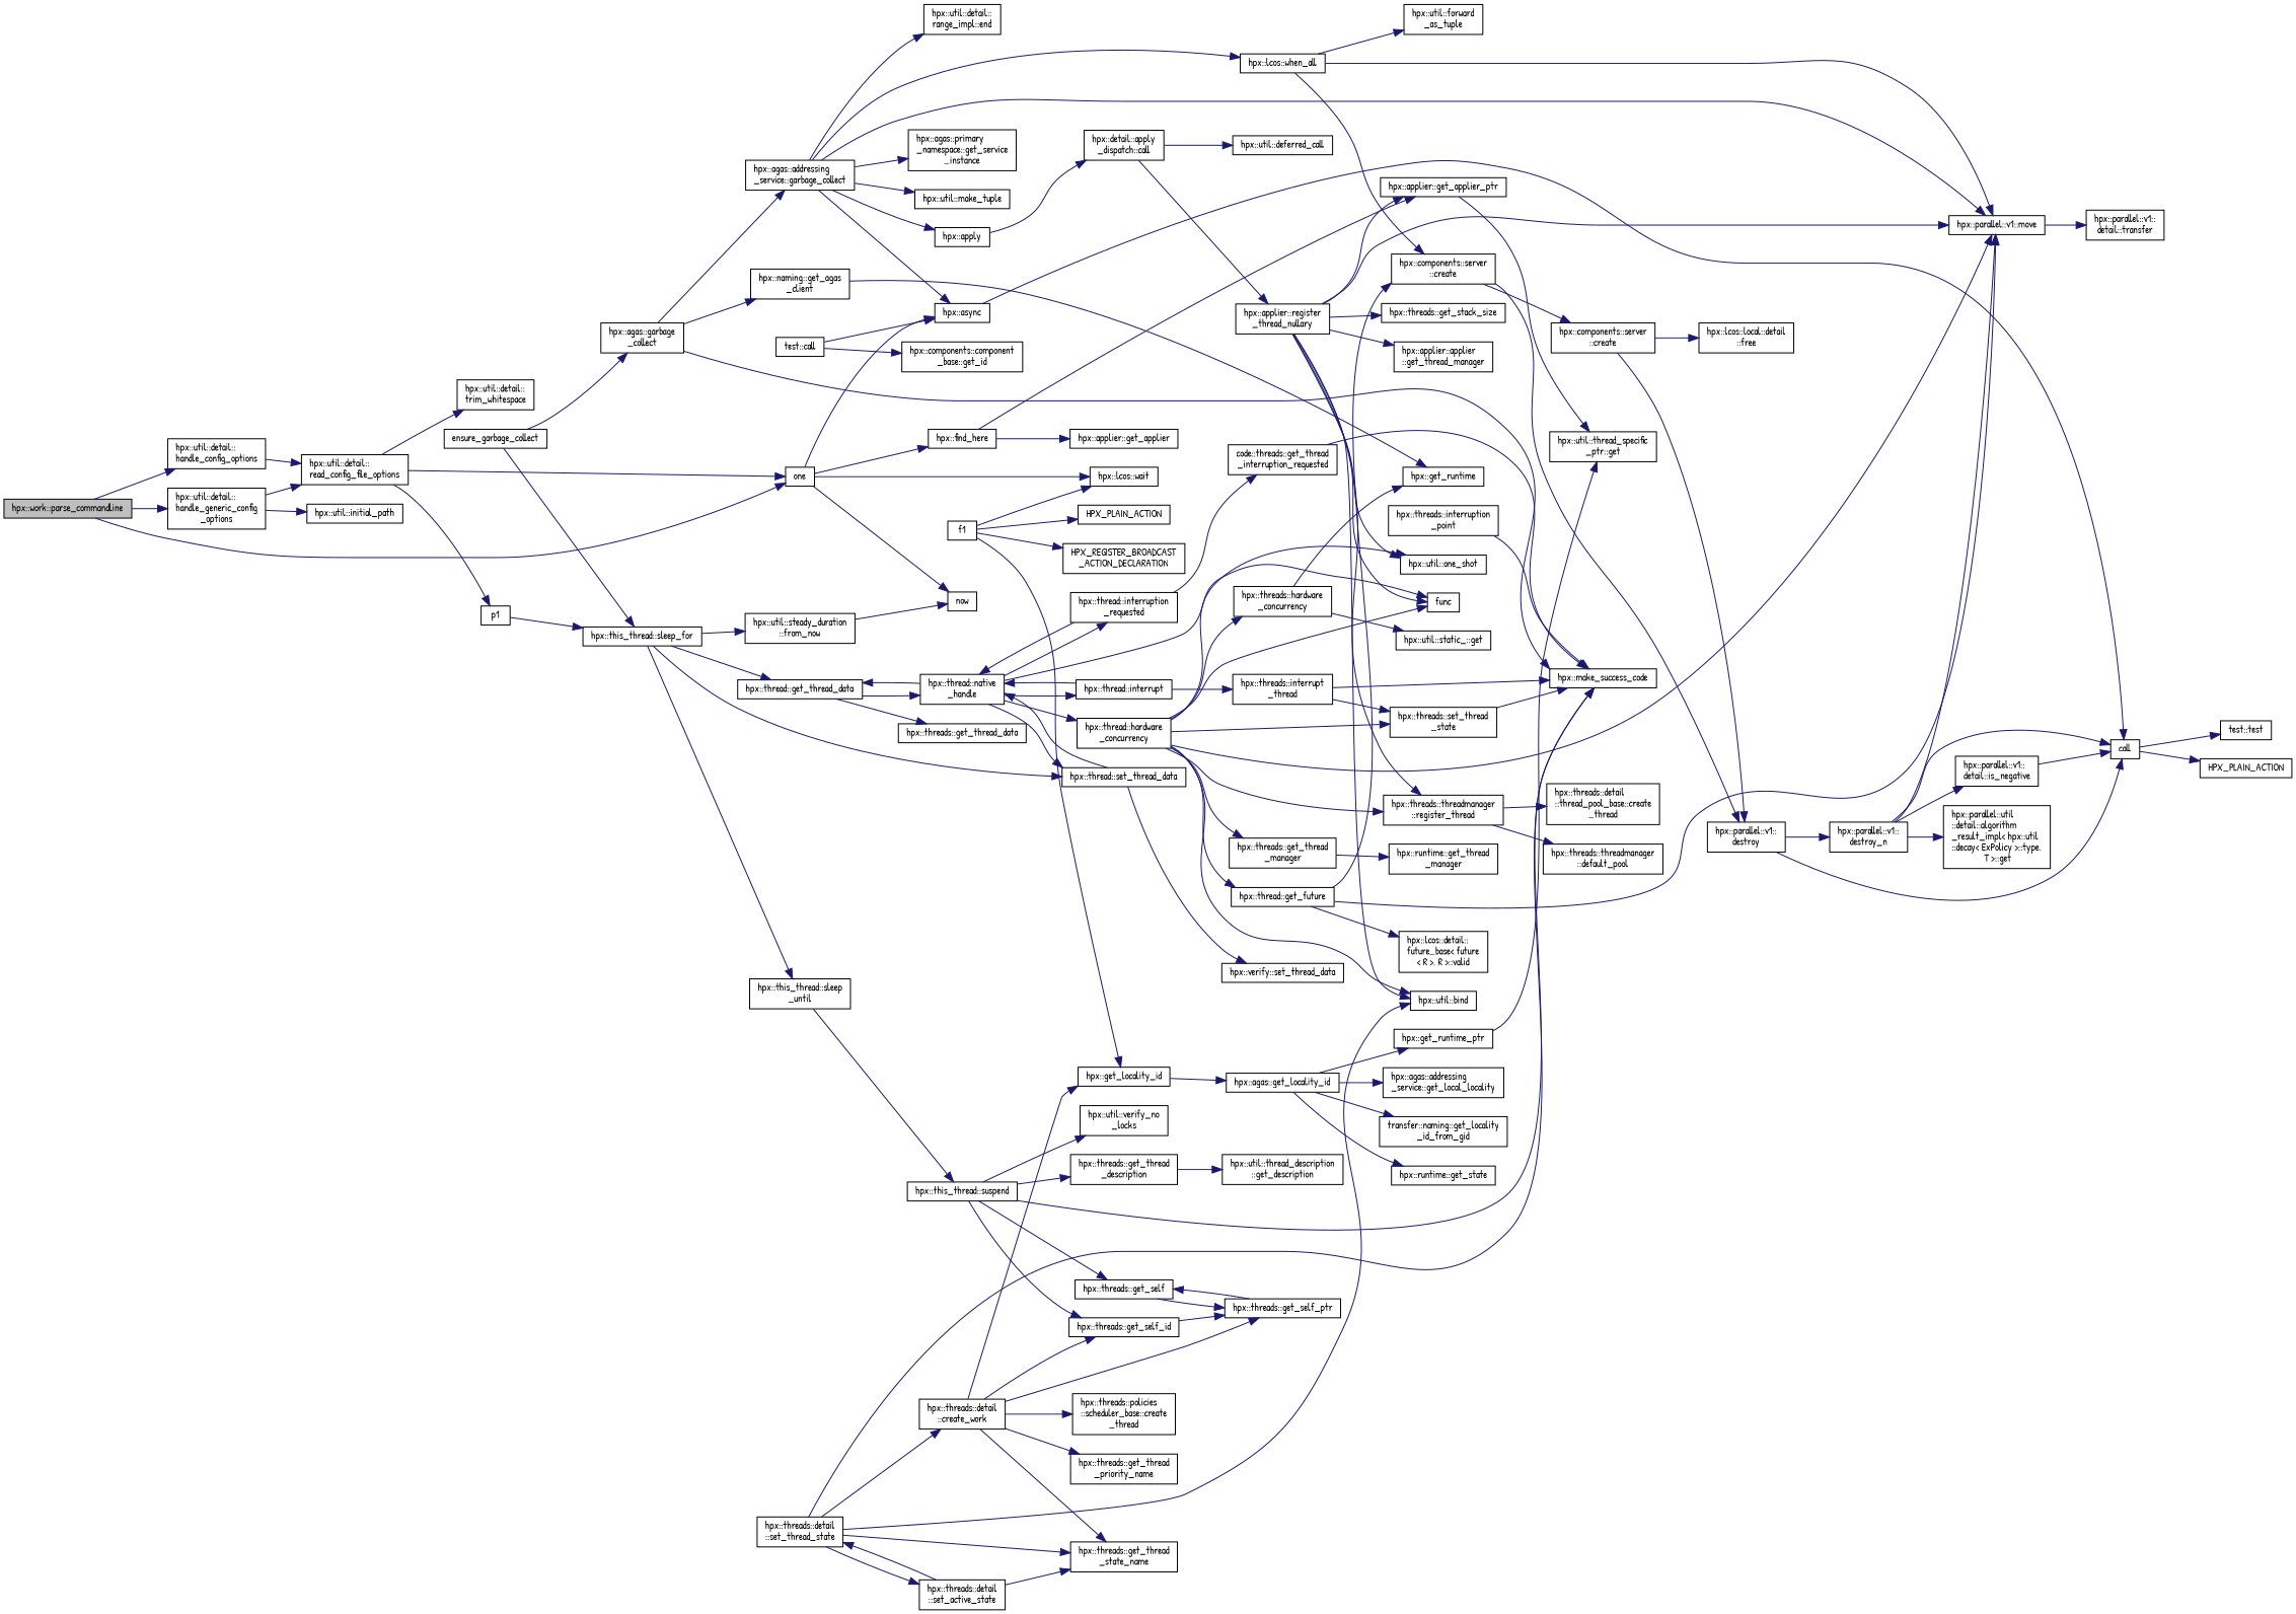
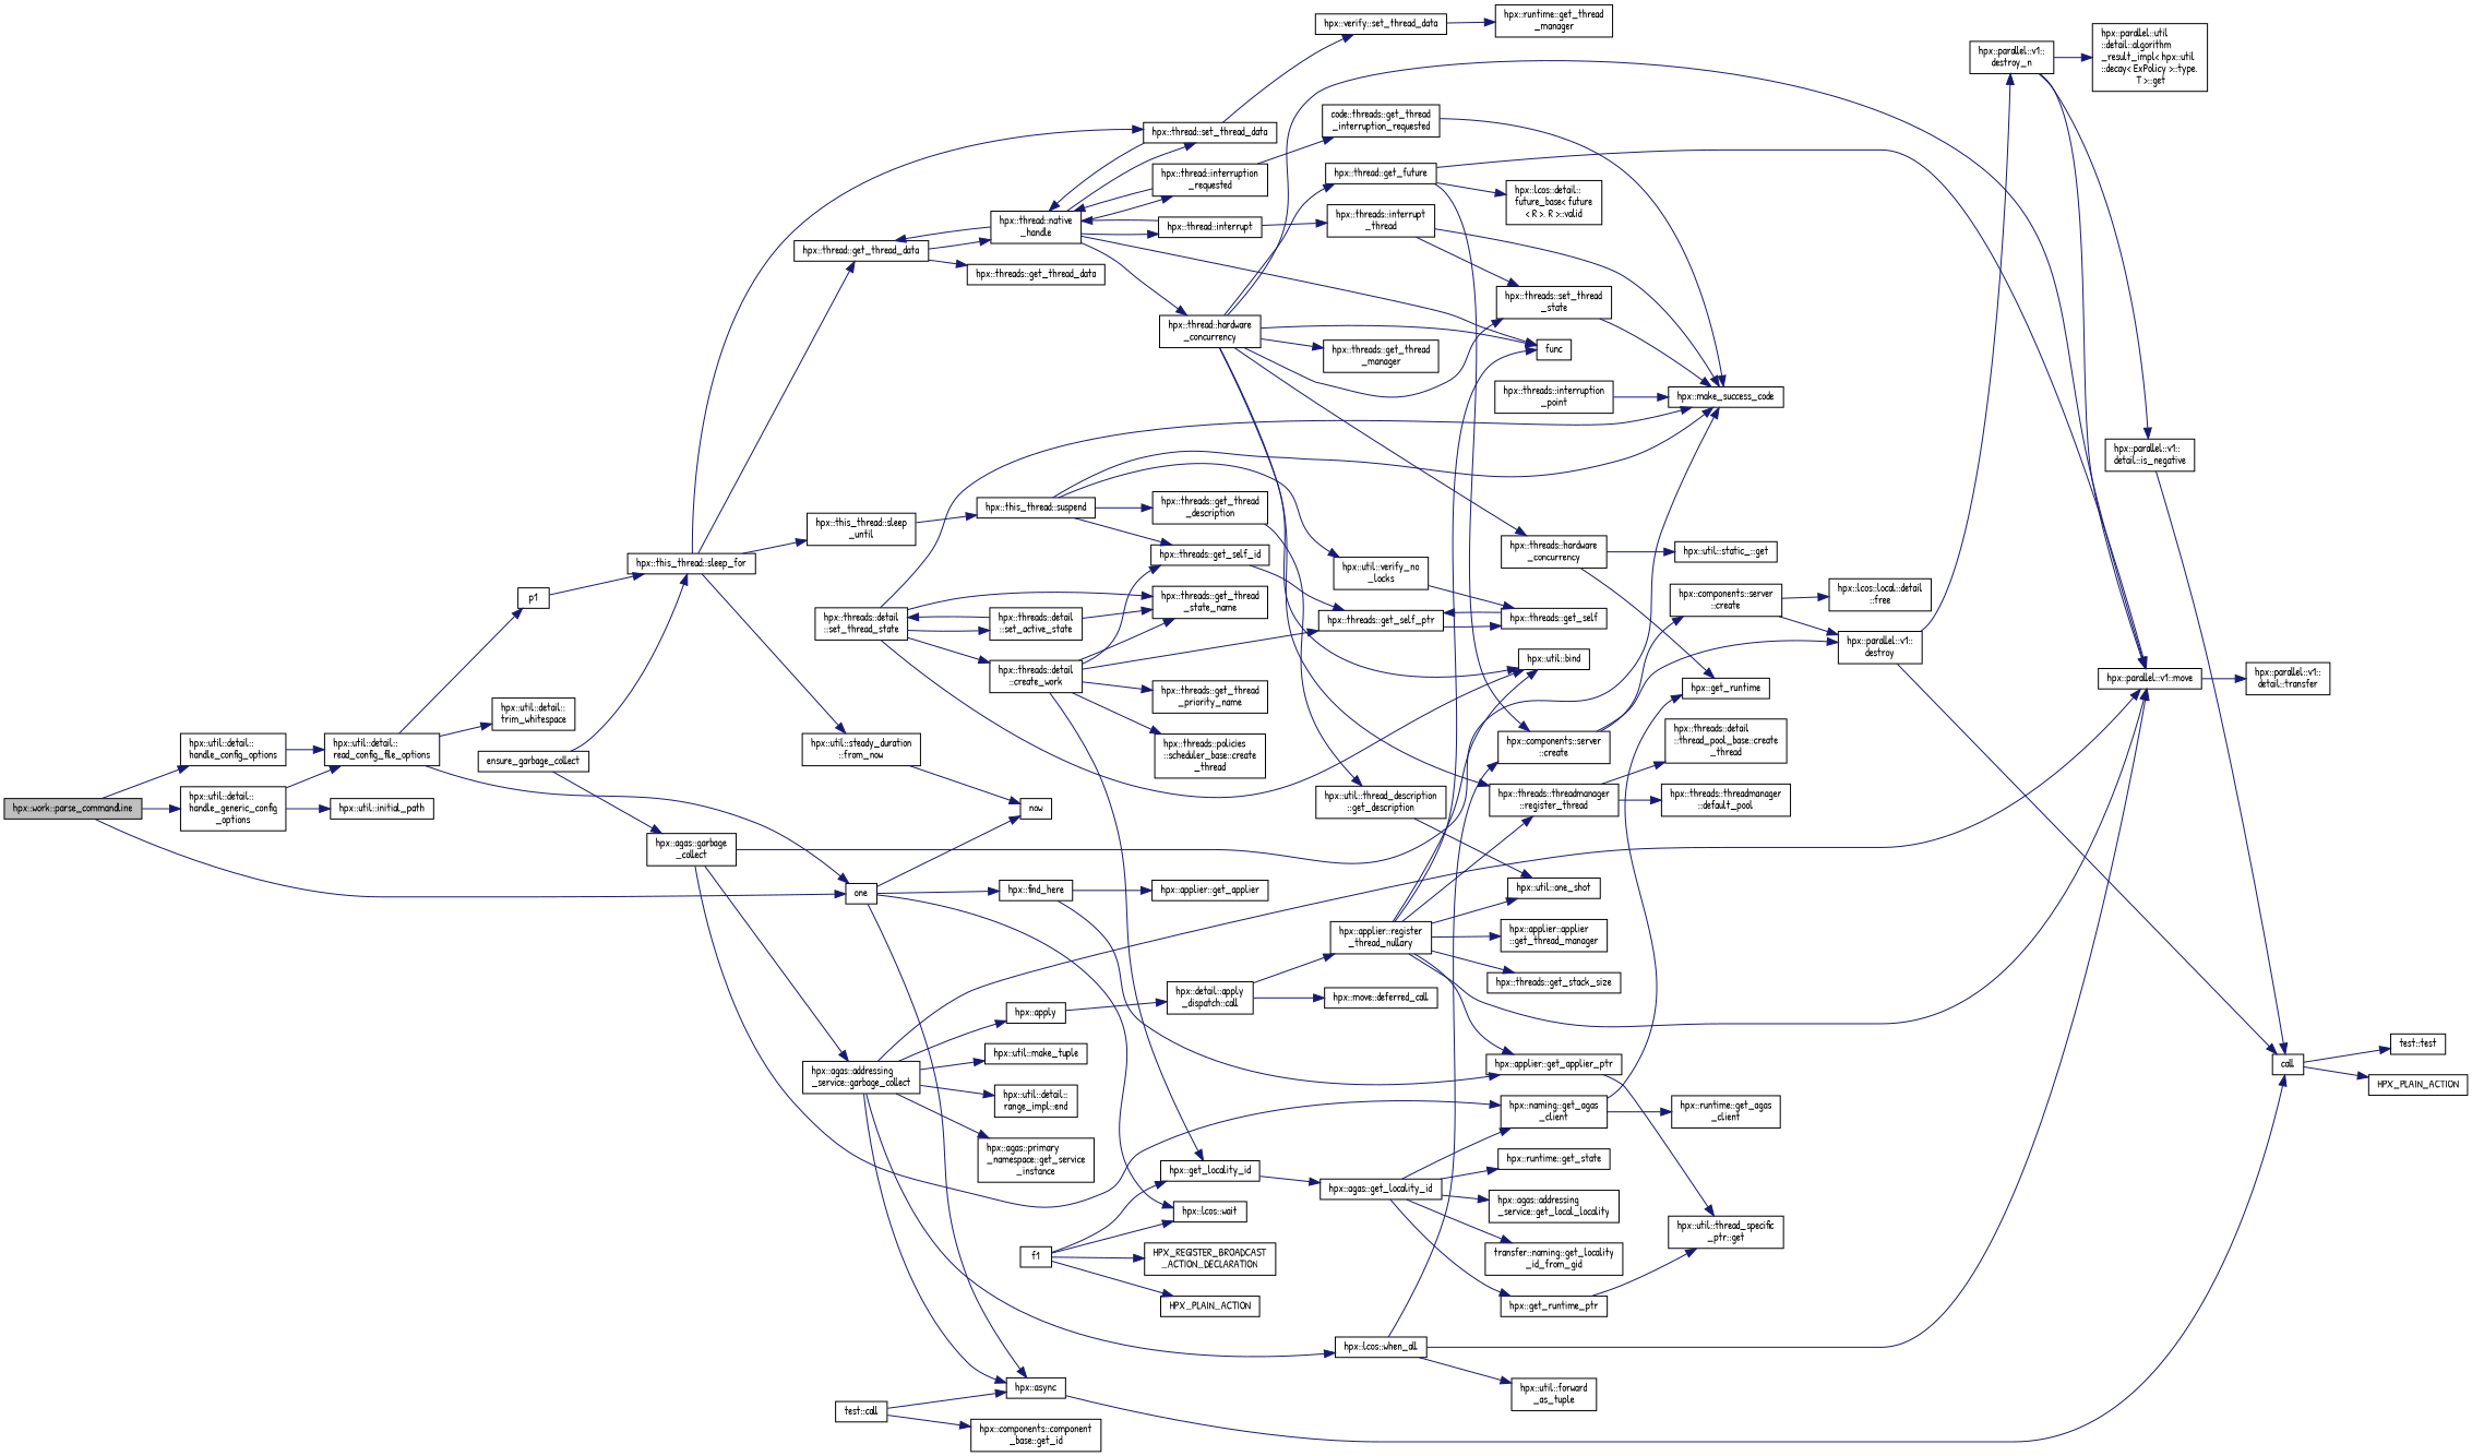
  digraph {
    fontname="Patrick Hand"
    rankdir=LR
    node [color=black fillcolor=white fontname="Patrick Hand" fontsize=10 shape=record style=filled]
    edge [color=midnightblue fontname="Patrick Hand" fontsize=10 labelfontname=Helvetica labelfontsize=10 style=solid]
    n1 [fillcolor=grey75 fontcolor=black height=0.2 label="hpx::work::parse_commandline" width=0.4]
    n2 [height=0.2 label=one width=0.4]
    n3 [height=0.2 label="hpx::util::detail::\lhandle_generic_config\l_options" width=0.4]
    n4 [height=0.2 label="hpx::util::detail::\lhandle_config_options" width=0.4]
    n5 [height=0.2 label="hpx::async" width=0.4]
    n6 [height=0.2 label="hpx::find_here" width=0.4]
    n7 [height=0.2 label=now width=0.4]
    n8 [height=0.2 label="hpx::lcos::wait" width=0.4]
    n9 [height=0.2 label="hpx::util::initial_path" width=0.4]
    n10 [height=0.2 label="hpx::util::detail::\lread_config_file_options" width=0.4]
    n11 [height=0.2 label=call width=0.4]
    n12 [height=0.2 label="hpx::applier::get_applier_ptr" width=0.4]
    n13 [height=0.2 label="hpx::applier::get_applier" width=0.4]
    n14 [height=0.2 label="test::test" width=0.4]
    n15 [height=0.2 label=HPX_PLAIN_ACTION width=0.4]
    n16 [height=0.2 label="test::call" width=0.4]
    n17 [height=0.2 label="hpx::components::component\l_base::get_id" width=0.4]
    n18 [height=0.2 label="hpx::util::thread_specific\l_ptr::get" width=0.4]
    n19 [height=0.2 label=f1 width=0.4]
    n20 [height=0.2 label="hpx::get_locality_id" width=0.4]
    n21 [height=0.2 label=HPX_PLAIN_ACTION width=0.4]
    n22 [height=0.2 label="HPX_REGISTER_BROADCAST\l_ACTION_DECLARATION" width=0.4]
    n23 [height=0.2 label="hpx::agas::get_locality_id" width=0.4]
    n24 [height=0.2 label="hpx::get_runtime_ptr" width=0.4]
    n25 [height=0.2 label="hpx::runtime::get_state" width=0.4]
    n26 [height=0.2 label="hpx::naming::get_agas\l_client" width=0.4]
    n27 [height=0.2 label="hpx::agas::addressing\l_service::get_local_locality" width=0.4]
    n28 [height=0.2 label="transfer::naming::get_locality\l_id_from_gid" width=0.4]
    n29 [height=0.2 label="hpx::get_runtime" width=0.4]
+   n30 [height=0.2 label="hpx::runtime::get_agas\l_client" width=0.4]
    n31 [height=0.2 label="hpx::util::detail::\ltrim_whitespace" width=0.4]
    n32 [height=0.2 label=p1 width=0.4]
    n33 [height=0.2 label="hpx::this_thread::sleep_for" width=0.4]
    n34 [height=0.2 label="hpx::this_thread::sleep\l_until" width=0.4]
    n35 [height=0.2 label="hpx::util::steady_duration\l::from_now" width=0.4]
    n36 [height=0.2 label="hpx::thread::get_thread_data" width=0.4]
    n37 [height=0.2 label="hpx::thread::set_thread_data" width=0.4]
    n38 [height=0.2 label="hpx::this_thread::suspend" width=0.4]
    n39 [height=0.2 label="hpx::threads::get_thread_data" width=0.4]
    n40 [height=0.2 label="hpx::thread::native\l_handle" width=0.4]
    n41 [height=0.2 label="hpx::verify::set_thread_data" width=0.4]
    n42 [height=0.2 label="hpx::threads::get_self" width=0.4]
    n43 [height=0.2 label="hpx::threads::get_self_id" width=0.4]
    n44 [height=0.2 label="hpx::make_success_code" width=0.4]
    n45 [height=0.2 label="hpx::util::verify_no\l_locks" width=0.4]
    n46 [height=0.2 label="hpx::threads::get_thread\l_description" width=0.4]
    n47 [height=0.2 label="hpx::threads::get_self_ptr" width=0.4]
    n48 [height=0.2 label="hpx::threads::interruption\l_point" width=0.4]
    n49 [height=0.2 label="hpx::util::thread_description\l::get_description" width=0.4]
    n50 [height=0.2 label="hpx::thread::hardware\l_concurrency" width=0.4]
    n51 [height=0.2 label=func width=0.4]
    n52 [height=0.2 label="hpx::thread::interrupt" width=0.4]
    n53 [height=0.2 label="hpx::thread::interruption\l_requested" width=0.4]
    n54 [height=0.2 label="hpx::thread::get_future" width=0.4]
    n55 [height=0.2 label="hpx::threads::hardware\l_concurrency" width=0.4]
    n56 [height=0.2 label="hpx::util::bind" width=0.4]
    n57 [height=0.2 label="hpx::util::one_shot" width=0.4]
    n58 [height=0.2 label="hpx::parallel::v1::move" width=0.4]
    n59 [height=0.2 label="hpx::threads::threadmanager\l::register_thread" width=0.4]
    n60 [height=0.2 label="hpx::threads::get_thread\l_manager" width=0.4]
    n61 [height=0.2 label="hpx::threads::set_thread\l_state" width=0.4]
    n62 [height=0.2 label="hpx::threads::interrupt\l_thread" width=0.4]
    n63 [height=0.2 label="code::threads::get_thread\l_interruption_requested" width=0.4]
    n64 [height=0.2 label="hpx::components::server\l::create" width=0.4]
    n65 [height=0.2 label="hpx::lcos::detail::\lfuture_base\< future\l\< R \>, R \>::valid" width=0.4]
    n66 [height=0.2 label="hpx::util::static_::get" width=0.4]
    n67 [height=0.2 label="hpx::parallel::v1::\ldetail::transfer" width=0.4]
    n68 [height=0.2 label="hpx::threads::threadmanager\l::default_pool" width=0.4]
    n69 [height=0.2 label="hpx::threads::detail\l::thread_pool_base::create\l_thread" width=0.4]
    n70 [height=0.2 label="hpx::runtime::get_thread\l_manager" width=0.4]
    n71 [height=0.2 label=ensure_garbage_collect width=0.4]
    n72 [height=0.2 label="hpx::agas::garbage\l_collect" width=0.4]
    n73 [height=0.2 label="hpx::agas::addressing\l_service::garbage_collect" width=0.4]
    n74 [height=0.2 label="hpx::agas::primary\l_namespace::get_service\l_instance" width=0.4]
    n75 [height=0.2 label="hpx::util::make_tuple" width=0.4]
    n76 [height=0.2 label="hpx::util::detail::\lrange_impl::end" width=0.4]
    n77 [height=0.2 label="hpx::apply" width=0.4]
    n78 [height=0.2 label="hpx::lcos::when_all" width=0.4]
    n79 [height=0.2 label="hpx::detail::apply\l_dispatch::call" width=0.4]
    n80 [height=0.2 label="hpx::util::forward\l_as_tuple" width=0.4]
    n81 [height=0.2 label="hpx::applier::register\l_thread_nullary" width=0.4]
-   n82 [height=0.2 label="hpx::util::deferred_call" width=0.4]
+   n82 [height=0.2 label="hpx::move::deferred_call" width=0.4]
    n83 [height=0.2 label="hpx::threads::get_stack_size" width=0.4]
    n84 [height=0.2 label="hpx::applier::applier\l::get_thread_manager" width=0.4]
    n85 [height=0.2 label="hpx::components::server\l::create" width=0.4]
    n86 [height=0.2 label="hpx::parallel::v1::\ldestroy" width=0.4]
    n87 [height=0.2 label="hpx::lcos::local::detail\l::free" width=0.4]
    n88 [height=0.2 label="hpx::parallel::v1::\ldestroy_n" width=0.4]
    n89 [height=0.2 label="hpx::parallel::v1::\ldetail::is_negative" width=0.4]
    n90 [height=0.2 label="hpx::parallel::util\l::detail::algorithm\l_result_impl\< hpx::util\l::decay\< ExPolicy \>::type,\l T \>::get" width=0.4]
    n91 [height=0.2 label="hpx::threads::detail\l::set_thread_state" width=0.4]
    n92 [height=0.2 label="hpx::threads::get_thread\l_state_name" width=0.4]
    n93 [height=0.2 label="hpx::threads::detail\l::set_active_state" width=0.4]
    n94 [height=0.2 label="hpx::threads::detail\l::create_work" width=0.4]
    n95 [height=0.2 label="hpx::threads::get_thread\l_priority_name" width=0.4]
    n96 [height=0.2 label="hpx::threads::policies\l::scheduler_base::create\l_thread" width=0.4]
    n1 -> n2
    n1 -> n3
    n1 -> n4
    n2 -> n5
    n2 -> n6
    n2 -> n7
    n2 -> n8
    n3 -> n9
    n3 -> n10
    n4 -> n10
    n5 -> n11
    n6 -> n12
    n6 -> n13
    n10 -> n2
    n10 -> n31
    n10 -> n32
    n11 -> n14
    n11 -> n15
    n12 -> n18
    n16 -> n5
    n16 -> n17
    n19 -> n8
    n19 -> n20
    n19 -> n21
    n19 -> n22
    n20 -> n23
    n23 -> n24
    n23 -> n25
+   n23 -> n26
    n23 -> n27
    n23 -> n28
    n24 -> n18
    n26 -> n29
+   n26 -> n30
    n32 -> n33
    n33 -> n34
    n33 -> n35
    n33 -> n36
    n33 -> n37
    n34 -> n38
    n35 -> n7
    n36 -> n39
    n36 -> n40
    n37 -> n40
    n37 -> n41
-   n38 -> n42
+   n45 -> n42
    n38 -> n43
    n38 -> n44
    n38 -> n45
    n38 -> n46
    n40 -> n36
    n40 -> n37
    n40 -> n50
    n40 -> n51
    n40 -> n52
    n40 -> n53
    n42 -> n47
    n43 -> n47
    n46 -> n49
    n47 -> n42
    n48 -> n44
    n50 -> n51
    n50 -> n54
    n50 -> n55
    n50 -> n56
-   n50 -> n57
+   n49 -> n57
    n50 -> n58
    n50 -> n59
    n50 -> n60
    n50 -> n61
    n52 -> n40
    n52 -> n62
    n53 -> n40
    n53 -> n63
    n54 -> n58
    n54 -> n64
    n54 -> n65
    n55 -> n29
    n55 -> n66
    n58 -> n67
    n59 -> n68
    n59 -> n69
-   n60 -> n70
+   n41 -> n70
    n61 -> n44
    n62 -> n44
    n62 -> n61
    n63 -> n44
    n64 -> n85
    n64 -> n86
    n71 -> n33
    n71 -> n72
    n72 -> n26
    n72 -> n44
    n72 -> n73
    n73 -> n5
    n73 -> n58
    n73 -> n74
    n73 -> n75
    n73 -> n76
    n73 -> n77
    n73 -> n78
    n77 -> n79
    n78 -> n58
    n78 -> n64
    n78 -> n80
    n79 -> n81
    n79 -> n82
    n81 -> n12
    n81 -> n51
    n81 -> n56
    n81 -> n57
    n81 -> n58
    n81 -> n59
    n81 -> n83
    n81 -> n84
    n85 -> n86
    n85 -> n87
    n86 -> n11
    n86 -> n88
-   n88 -> n11
    n88 -> n58
    n88 -> n89
    n88 -> n90
    n89 -> n11
    n91 -> n44
    n91 -> n56
    n91 -> n92
    n91 -> n93
    n91 -> n94
    n93 -> n91
    n93 -> n92
    n94 -> n20
    n94 -> n43
    n94 -> n47
    n94 -> n92
    n94 -> n95
    n94 -> n96
  }
